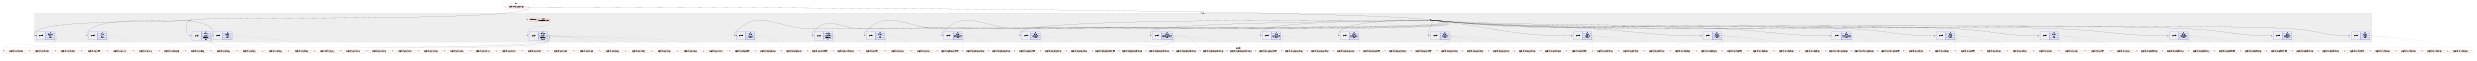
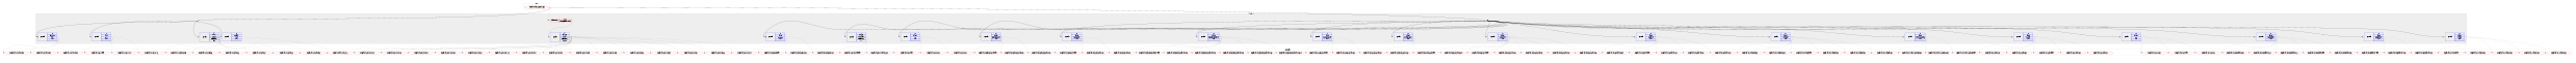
  digraph {
    compound=true
    concentrate=true
    fontname="DejaVu Sans"
    fontsize=10
    newrank=true
    rankdir=TB
    ranksep=1.5
    node [color=red fontname="DejaVu Sans" fontsize=10]
    edge [arrowhead=vee fontname="DejaVu Sans" headport=w style=dotted tailport=e weight=100]
    n1 [label="portage://ros-meta/navigation-1.15.2" width=4]
    n2 [color=blue label=<<TABLE BORDER="0" CELLBORDER="1" CELLSPACING="0" CELLPADDING="4" WIDTH="220"><TR><TD ROWSPAN="6" CELLPADDING="30">pack_dep</TD></TR><TR><TD WIDTH="110">no</TD></TR><TR><TD>dev-python</TD></TR><TR><TD>empy</TD></TR><TR><TD>none</TD></TR><TR><TD></TD></TR></TABLE>> shape=none]
    n3 [color=blue label=<<TABLE BORDER="0" CELLBORDER="1" CELLSPACING="0" CELLPADDING="4" WIDTH="220"><TR><TD ROWSPAN="6" CELLPADDING="30">pack_dep</TD></TR><TR><TD WIDTH="110">no</TD></TR><TR><TD>dev-util</TD></TR><TR><TD>catkin</TD></TR><TR><TD>none</TD></TR><TR><TD></TD></TR></TABLE>> shape=none]
    n4 [color=blue label=<<TABLE BORDER="0" CELLBORDER="1" CELLSPACING="0" CELLPADDING="4" WIDTH="220"><TR><TD ROWSPAN="6" CELLPADDING="30">pack_dep</TD></TR><TR><TD WIDTH="110">no</TD></TR><TR><TD>dev-util</TD></TR><TR><TD>cmake</TD></TR><TR><TD>greaterequal</TD></TR><TR><TD>3.9.6</TD></TR></TABLE>> shape=none]
    n5 [color=blue label=<<TABLE BORDER="0" CELLBORDER="1" CELLSPACING="0" CELLPADDING="4" WIDTH="220"><TR><TD ROWSPAN="6" CELLPADDING="30">pack_dep</TD></TR><TR><TD WIDTH="110">no</TD></TR><TR><TD>sys-devel</TD></TR><TR><TD>make</TD></TR><TR><TD>none</TD></TR><TR><TD></TD></TR></TABLE>> shape=none]
    n6 [color=blue label=<<TABLE BORDER="0" CELLBORDER="1" CELLSPACING="0" CELLPADDING="4" WIDTH="220"><TR><TD ROWSPAN="6" CELLPADDING="30">pack_dep</TD></TR><TR><TD WIDTH="110">no</TD></TR><TR><TD>dev-lang</TD></TR><TR><TD>python</TD></TR><TR><TD>greaterequal</TD></TR><TR><TD>2.7.5-r2</TD></TR></TABLE>> shape=none]
    n7 [label=<<TABLE BORDER="0" CELLBORDER="1" CELLSPACING="0" CELLPADDING="4"><TR><TD ROWSPAN="3" CELLPADDING="10">use_conditional</TD></TR><TR><TD>navfn</TD></TR><TR><TD>python_targets_python2_7</TD></TR></TABLE>> shape=none]
    n8 [color=blue label=<<TABLE BORDER="0" CELLBORDER="1" CELLSPACING="0" CELLPADDING="4" WIDTH="220"><TR><TD ROWSPAN="6" CELLPADDING="30">pack_dep</TD></TR><TR><TD WIDTH="110">no</TD></TR><TR><TD>dev-ros</TD></TR><TR><TD>costmap_2d</TD></TR><TR><TD>none</TD></TR><TR><TD></TD></TR></TABLE>> shape=none]
    n9 [color=blue label=<<TABLE BORDER="0" CELLBORDER="1" CELLSPACING="0" CELLPADDING="4" WIDTH="220"><TR><TD ROWSPAN="6" CELLPADDING="30">pack_dep</TD></TR><TR><TD WIDTH="110">no</TD></TR><TR><TD>dev-lang</TD></TR><TR><TD>python-exec</TD></TR><TR><TD>greaterequal</TD></TR><TR><TD>2</TD></TR></TABLE>> shape=none]
    n10 [color=blue label=<<TABLE BORDER="0" CELLBORDER="1" CELLSPACING="0" CELLPADDING="4" WIDTH="220"><TR><TD ROWSPAN="6" CELLPADDING="30">pack_dep</TD></TR><TR><TD WIDTH="110">no</TD></TR><TR><TD>dev-ros</TD></TR><TR><TD>amcl</TD></TR><TR><TD>none</TD></TR><TR><TD></TD></TR></TABLE>> shape=none]
    n11 [color=blue label=<<TABLE BORDER="0" CELLBORDER="1" CELLSPACING="0" CELLPADDING="4" WIDTH="220"><TR><TD ROWSPAN="6" CELLPADDING="30">pack_dep</TD></TR><TR><TD WIDTH="110">no</TD></TR><TR><TD>dev-ros</TD></TR><TR><TD>base_local_planner</TD></TR><TR><TD>none</TD></TR><TR><TD></TD></TR></TABLE>> shape=none]
    n12 [color=blue label=<<TABLE BORDER="0" CELLBORDER="1" CELLSPACING="0" CELLPADDING="4" WIDTH="220"><TR><TD ROWSPAN="6" CELLPADDING="30">pack_dep</TD></TR><TR><TD WIDTH="110">no</TD></TR><TR><TD>dev-ros</TD></TR><TR><TD>carrot_planner</TD></TR><TR><TD>none</TD></TR><TR><TD></TD></TR></TABLE>> shape=none]
    n13 [color=blue label=<<TABLE BORDER="0" CELLBORDER="1" CELLSPACING="0" CELLPADDING="4" WIDTH="220"><TR><TD ROWSPAN="6" CELLPADDING="30">pack_dep</TD></TR><TR><TD WIDTH="110">no</TD></TR><TR><TD>dev-ros</TD></TR><TR><TD>clear_costmap_recovery</TD></TR><TR><TD>none</TD></TR><TR><TD></TD></TR></TABLE>> shape=none]
    n14 [color=blue label=<<TABLE BORDER="0" CELLBORDER="1" CELLSPACING="0" CELLPADDING="4" WIDTH="220"><TR><TD ROWSPAN="6" CELLPADDING="30">pack_dep</TD></TR><TR><TD WIDTH="110">no</TD></TR><TR><TD>dev-ros</TD></TR><TR><TD>dwa_local_planner</TD></TR><TR><TD>none</TD></TR><TR><TD></TD></TR></TABLE>> shape=none]
    n15 [color=blue label=<<TABLE BORDER="0" CELLBORDER="1" CELLSPACING="0" CELLPADDING="4" WIDTH="220"><TR><TD ROWSPAN="6" CELLPADDING="30">pack_dep</TD></TR><TR><TD WIDTH="110">no</TD></TR><TR><TD>dev-ros</TD></TR><TR><TD>fake_localization</TD></TR><TR><TD>none</TD></TR><TR><TD></TD></TR></TABLE>> shape=none]
    n16 [color=blue label=<<TABLE BORDER="0" CELLBORDER="1" CELLSPACING="0" CELLPADDING="4" WIDTH="220"><TR><TD ROWSPAN="6" CELLPADDING="30">pack_dep</TD></TR><TR><TD WIDTH="110">no</TD></TR><TR><TD>dev-ros</TD></TR><TR><TD>global_planner</TD></TR><TR><TD>none</TD></TR><TR><TD></TD></TR></TABLE>> shape=none]
    n17 [color=blue label=<<TABLE BORDER="0" CELLBORDER="1" CELLSPACING="0" CELLPADDING="4" WIDTH="220"><TR><TD ROWSPAN="6" CELLPADDING="30">pack_dep</TD></TR><TR><TD WIDTH="110">no</TD></TR><TR><TD>dev-ros</TD></TR><TR><TD>map_server</TD></TR><TR><TD>none</TD></TR><TR><TD></TD></TR></TABLE>> shape=none]
    n18 [color=blue label=<<TABLE BORDER="0" CELLBORDER="1" CELLSPACING="0" CELLPADDING="4" WIDTH="220"><TR><TD ROWSPAN="6" CELLPADDING="30">pack_dep</TD></TR><TR><TD WIDTH="110">no</TD></TR><TR><TD>dev-ros</TD></TR><TR><TD>move_base</TD></TR><TR><TD>none</TD></TR><TR><TD></TD></TR></TABLE>> shape=none]
    n19 [color=blue label=<<TABLE BORDER="0" CELLBORDER="1" CELLSPACING="0" CELLPADDING="4" WIDTH="220"><TR><TD ROWSPAN="6" CELLPADDING="30">pack_dep</TD></TR><TR><TD WIDTH="110">no</TD></TR><TR><TD>dev-ros</TD></TR><TR><TD>move_slow_and_clear</TD></TR><TR><TD>none</TD></TR><TR><TD></TD></TR></TABLE>> shape=none]
    n20 [color=blue label=<<TABLE BORDER="0" CELLBORDER="1" CELLSPACING="0" CELLPADDING="4" WIDTH="220"><TR><TD ROWSPAN="6" CELLPADDING="30">pack_dep</TD></TR><TR><TD WIDTH="110">no</TD></TR><TR><TD>dev-ros</TD></TR><TR><TD>nav_core</TD></TR><TR><TD>none</TD></TR><TR><TD></TD></TR></TABLE>> shape=none]
    n21 [color=blue label=<<TABLE BORDER="0" CELLBORDER="1" CELLSPACING="0" CELLPADDING="4" WIDTH="220"><TR><TD ROWSPAN="6" CELLPADDING="30">pack_dep</TD></TR><TR><TD WIDTH="110">no</TD></TR><TR><TD>dev-ros</TD></TR><TR><TD>navfn</TD></TR><TR><TD>none</TD></TR><TR><TD></TD></TR></TABLE>> shape=none]
    n22 [color=blue label=<<TABLE BORDER="0" CELLBORDER="1" CELLSPACING="0" CELLPADDING="4" WIDTH="220"><TR><TD ROWSPAN="6" CELLPADDING="30">pack_dep</TD></TR><TR><TD WIDTH="110">no</TD></TR><TR><TD>dev-ros</TD></TR><TR><TD>robot_pose_ekf</TD></TR><TR><TD>none</TD></TR><TR><TD></TD></TR></TABLE>> shape=none]
    n23 [color=blue label=<<TABLE BORDER="0" CELLBORDER="1" CELLSPACING="0" CELLPADDING="4" WIDTH="220"><TR><TD ROWSPAN="6" CELLPADDING="30">pack_dep</TD></TR><TR><TD WIDTH="110">no</TD></TR><TR><TD>dev-ros</TD></TR><TR><TD>rotate_recovery</TD></TR><TR><TD>none</TD></TR><TR><TD></TD></TR></TABLE>> shape=none]
    n24 [color=blue label=<<TABLE BORDER="0" CELLBORDER="1" CELLSPACING="0" CELLPADDING="4" WIDTH="220"><TR><TD ROWSPAN="6" CELLPADDING="30">pack_dep</TD></TR><TR><TD WIDTH="110">no</TD></TR><TR><TD>dev-ros</TD></TR><TR><TD>voxel_grid</TD></TR><TR><TD>none</TD></TR><TR><TD></TD></TR></TABLE>> shape=none]
    n25 [label="portage://dev-python/empy-3.3-r1" width=4]
    n26 [label="portage://dev-python/empy-3.3.2" width=4]
    n27 [label="portage://dev-python/empy-3.3.3" width=4]
    n28 [label="portage://dev-util/catkin-0.7.14" width=4]
    n29 [label="portage://dev-util/catkin-0.7.17" width=4]
    n30 [label="portage://dev-util/catkin-9999" width=4]
    n31 [label="portage://dev-util/cmake-3.13.5" width=4]
    n32 [label="portage://dev-util/cmake-3.14.6" width=4]
    n33 [label="portage://dev-util/cmake-3.14.7" width=4]
    n34 [label="portage://dev-util/cmake-3.15.4" width=4]
    n35 [label="portage://dev-util/cmake-3.15.5" width=4]
    n36 [label="portage://dev-util/cmake-3.16.0_rc3" width=4]
    n37 [label="portage://sys-devel/make-4.2.1-r4" width=4]
    n38 [label="portage://dev-lang/python-2.7.15" width=4]
    n39 [label="portage://dev-lang/python-2.7.16" width=4]
    n40 [label="portage://dev-lang/python-2.7.17" width=4]
    n41 [label="portage://dev-lang/python-3.5.5" width=4]
    n42 [label="portage://dev-lang/python-3.5.7" width=4]
    n43 [label="portage://dev-lang/python-3.5.9" width=4]
    n44 [label="portage://dev-lang/python-3.6.5" width=4]
    n45 [label="portage://dev-lang/python-3.6.8" width=4]
    n46 [label="portage://dev-lang/python-3.6.9" width=4]
    n47 [label="portage://dev-lang/python-3.7.2" width=4]
    n48 [label="portage://dev-lang/python-3.7.3" width=4]
    n49 [label="portage://dev-lang/python-3.7.4-r1" width=4]
    n50 [label="portage://dev-lang/python-3.7.5" width=4]
    n51 [label="portage://dev-lang/python-3.7.5-r1" width=4]
    n52 [label="portage://dev-lang/python-3.8.0" width=4]
    n53 [label="portage://dev-ros/base_local_planner-1.16.1" width=4]
    n54 [label="portage://dev-ros/base_local_planner-1.16.2" width=4]
    n55 [label="portage://dev-ros/base_local_planner-9999" width=4]
    n56 [label="portage://dev-lang/python-exec-2.4.6-r1" width=4]
    n57 [label="portage://dev-lang/python-exec-9999" width=4]
    n58 [label="portage://dev-ros/amcl-1.16.1" width=4]
    n59 [label="portage://dev-ros/amcl-1.16.2" width=4]
    n60 [label="portage://dev-ros/amcl-9999" width=4]
    n61 [label="portage://dev-ros/carrot_planner-1.16.1" width=4]
    n62 [label="portage://dev-ros/carrot_planner-1.16.2" width=4]
    n63 [label="portage://dev-ros/carrot_planner-9999" width=4]
    n64 [label="portage://dev-ros/clear_costmap_recovery-1.15.1-r1" width=4]
    n65 [label="portage://dev-ros/clear_costmap_recovery-1.15.2" width=4]
    n66 [label="portage://dev-ros/clear_costmap_recovery-1.16.0" width=4]
    n67 [label="portage://dev-ros/clear_costmap_recovery-1.16.1" width=4]
    n68 [label="portage://dev-ros/clear_costmap_recovery-1.16.2" width=4]
    n69 [label="portage://dev-ros/clear_costmap_recovery-9999" width=4]
    n70 [label="portage://dev-ros/costmap_2d-1.16.1" width=4]
    n71 [label="portage://dev-ros/costmap_2d-1.16.2" width=4]
    n72 [label="portage://dev-ros/costmap_2d-9999" width=4]
    n73 [label="portage://dev-ros/dwa_local_planner-1.16.1" width=4]
    n74 [label="portage://dev-ros/dwa_local_planner-1.16.2" width=4]
    n75 [label="portage://dev-ros/dwa_local_planner-9999" width=4]
    n76 [label="portage://dev-ros/fake_localization-1.16.2" width=4]
    n77 [label="portage://dev-ros/fake_localization-9999" width=4]
    n78 [label="portage://dev-ros/global_planner-1.15.1-r1" width=4]
    n79 [label="portage://dev-ros/global_planner-1.15.2" width=4]
    n80 [label="portage://dev-ros/global_planner-1.16.0" width=4]
    n81 [label="portage://dev-ros/global_planner-1.16.1" width=4]
    n82 [label="portage://dev-ros/global_planner-1.16.2" width=4]
    n83 [label="portage://dev-ros/global_planner-9999" width=4]
    n84 [label="portage://dev-ros/map_server-1.15.2-r1" width=4]
    n85 [label="portage://dev-ros/map_server-1.16.0" width=4]
    n86 [label="portage://dev-ros/map_server-1.16.1" width=4]
    n87 [label="portage://dev-ros/map_server-1.16.2" width=4]
    n88 [label="portage://dev-ros/map_server-9999" width=4]
    n89 [label="portage://dev-ros/move_base-1.15.1-r2" width=4]
    n90 [label="portage://dev-ros/move_base-1.15.2" width=4]
    n91 [label="portage://dev-ros/move_base-1.16.0" width=4]
    n92 [label="portage://dev-ros/move_base-1.16.1" width=4]
    n93 [label="portage://dev-ros/move_base-1.16.2" width=4]
    n94 [label="portage://dev-ros/move_base-9999" width=4]
    n95 [label="portage://dev-ros/move_slow_and_clear-1.16.1" width=4]
    n96 [label="portage://dev-ros/move_slow_and_clear-1.16.2" width=4]
    n97 [label="portage://dev-ros/move_slow_and_clear-9999" width=4]
    n98 [label="portage://dev-ros/nav_core-1.15.2" width=4]
    n99 [label="portage://dev-ros/nav_core-1.16.0" width=4]
    n100 [label="portage://dev-ros/nav_core-1.16.1" width=4]
    n101 [label="portage://dev-ros/nav_core-1.16.2" width=4]
    n102 [label="portage://dev-ros/nav_core-9999" width=4]
    n103 [label="portage://dev-ros/navfn-1.16.0" width=4]
-   n104 [label="portage://dev-ros/navfn-1.16.1" width=4]
    n105 [label="portage://dev-ros/navfn-1.16.2" width=4]
    n106 [label="portage://dev-ros/navfn-9999" width=4]
    n107 [label="portage://dev-ros/robot_pose_ekf-1.14.0" width=4]
    n108 [label="portage://dev-ros/robot_pose_ekf-1.14.2" width=4]
    n109 [label="portage://dev-ros/robot_pose_ekf-1.15.1" width=4]
    n110 [label="portage://dev-ros/robot_pose_ekf-1.15.2" width=4]
    n111 [label="portage://dev-ros/robot_pose_ekf-9999" width=4]
    n112 [label="portage://dev-ros/rotate_recovery-1.16.1" width=4]
    n113 [label="portage://dev-ros/rotate_recovery-1.16.2" width=4]
    n114 [label="portage://dev-ros/rotate_recovery-9999" width=4]
    n115 [label="portage://dev-ros/voxel_grid-1.15.2" width=4]
    n116 [label="portage://dev-ros/voxel_grid-1.16.0" width=4]
    n117 [label="portage://dev-ros/voxel_grid-1.16.1" width=4]
    n118 [label="portage://dev-ros/voxel_grid-1.16.2" width=4]
    n119 [label="portage://dev-ros/voxel_grid-9999" width=4]
    subgraph cluster_1 {
      color=gray
      label=<<i>ebuild</i>>
      rank=same
      n1
    }
    subgraph cluster_2 {
      color=gray
      label=<<i>dependencies</i>>
      subgraph cluster_3 {
        color=gray
        fillcolor="#eeeeee"
        label=<<i>compile</i>>
        style=filled
        subgraph sub_4 {
          color=gray
          fillcolor="#eeeeee"
          label=<<i>compile</i>>
          style=filled
          n2
        }
        subgraph sub_5 {
          color=gray
          fillcolor="#eeeeee"
          label=<<i>compile</i>>
          style=filled
          n3
        }
        subgraph sub_6 {
          color=gray
          fillcolor="#eeeeee"
          label=<<i>compile</i>>
          style=filled
          n4
        }
        subgraph sub_7 {
          color=gray
          fillcolor="#eeeeee"
          label=<<i>compile</i>>
          style=filled
          n5
        }
      }
      subgraph cluster_8 {
        color=gray
        fillcolor="#eeeeee"
        label=<<i>compile and run</i>>
        style=filled
        subgraph sub_9 {
          color=gray
          fillcolor="#eeeeee"
          label=<<i>compile and run</i>>
          style=filled
          n7
          subgraph sub_10 {
            color=gray
            fillcolor="#eeeeee"
            label=<<i>compile and run</i>>
            style=filled
            n6
          }
        }
        subgraph sub_11 {
          color=gray
          fillcolor="#eeeeee"
          label=<<i>compile and run</i>>
          style=filled
          n8
        }
        subgraph sub_12 {
          color=gray
          fillcolor="#eeeeee"
          label=<<i>compile and run</i>>
          style=filled
          n9
        }
        subgraph sub_13 {
          color=gray
          fillcolor="#eeeeee"
          label=<<i>compile and run</i>>
          style=filled
          n10
        }
        subgraph sub_14 {
          color=gray
          fillcolor="#eeeeee"
          label=<<i>compile and run</i>>
          style=filled
          n11
        }
        subgraph sub_15 {
          color=gray
          fillcolor="#eeeeee"
          label=<<i>compile and run</i>>
          style=filled
          n12
        }
        subgraph sub_16 {
          color=gray
          fillcolor="#eeeeee"
          label=<<i>compile and run</i>>
          style=filled
          n13
        }
        subgraph sub_17 {
          color=gray
          fillcolor="#eeeeee"
          label=<<i>compile and run</i>>
          style=filled
          n14
        }
        subgraph sub_18 {
          color=gray
          fillcolor="#eeeeee"
          label=<<i>compile and run</i>>
          style=filled
          n15
        }
        subgraph sub_19 {
          color=gray
          fillcolor="#eeeeee"
          label=<<i>compile and run</i>>
          style=filled
          n16
        }
        subgraph sub_20 {
          color=gray
          fillcolor="#eeeeee"
          label=<<i>compile and run</i>>
          style=filled
          n17
        }
        subgraph sub_21 {
          color=gray
          fillcolor="#eeeeee"
          label=<<i>compile and run</i>>
          style=filled
          n18
        }
        subgraph sub_22 {
          color=gray
          fillcolor="#eeeeee"
          label=<<i>compile and run</i>>
          style=filled
          n19
        }
        subgraph sub_23 {
          color=gray
          fillcolor="#eeeeee"
          label=<<i>compile and run</i>>
          style=filled
          n20
        }
        subgraph sub_24 {
          color=gray
          fillcolor="#eeeeee"
          label=<<i>compile and run</i>>
          style=filled
          n21
        }
        subgraph sub_25 {
          color=gray
          fillcolor="#eeeeee"
          label=<<i>compile and run</i>>
          style=filled
          n22
        }
        subgraph sub_26 {
          color=gray
          fillcolor="#eeeeee"
          label=<<i>compile and run</i>>
          style=filled
          n23
        }
        subgraph sub_27 {
          color=gray
          fillcolor="#eeeeee"
          label=<<i>compile and run</i>>
          style=filled
          n24
        }
      }
      subgraph cluster_28 {
        color=gray
        fillcolor="#eeeeee"
        label=<<i>run</i>>
        style=filled
      }
    }
    subgraph cluster_29 {
      color=gray
      label=<<i>candidates</i>>
      rank=same
      subgraph sub_30 {
        color=black
        label=<<i>candidates</i>>
        nodesep=1
        rank=same
        n25
        n26
        n27
      }
      subgraph sub_31 {
        color=black
        label=<<i>candidates</i>>
        nodesep=1
        rank=same
        n28
        n29
        n30
      }
      subgraph sub_32 {
        color=black
        label=<<i>candidates</i>>
        nodesep=1
        rank=same
        n31
        n32
        n33
        n34
        n35
        n36
      }
      subgraph sub_33 {
        color=black
        label=<<i>candidates</i>>
        nodesep=1
        rank=same
        n37
      }
      subgraph sub_34 {
        color=black
        label=<<i>candidates</i>>
        nodesep=1
        rank=same
        n38
        n39
        n40
        n41
        n42
        n43
        n44
        n45
        n46
        n47
        n48
        n49
        n50
        n51
        n52
      }
      subgraph sub_35 {
        color=black
        label=<<i>candidates</i>>
        nodesep=1
        rank=same
        n53
        n54
        n55
      }
      subgraph sub_36 {
        color=black
        label=<<i>candidates</i>>
        nodesep=1
        rank=same
        n56
        n57
      }
      subgraph sub_37 {
        color=black
        label=<<i>candidates</i>>
        nodesep=1
        rank=same
        n58
        n59
        n60
      }
      subgraph sub_38 {
        color=black
        label=<<i>candidates</i>>
        nodesep=1
        rank=same
        n61
        n62
        n63
      }
      subgraph sub_39 {
        color=black
        label=<<i>candidates</i>>
        nodesep=1
        rank=same
        n64
        n65
        n66
        n67
        n68
        n69
      }
      subgraph sub_40 {
        color=black
        label=<<i>candidates</i>>
        nodesep=1
        rank=same
        n70
        n71
        n72
      }
      subgraph sub_41 {
        color=black
        label=<<i>candidates</i>>
        nodesep=1
        rank=same
        n73
        n74
        n75
      }
      subgraph sub_42 {
        color=black
        label=<<i>candidates</i>>
        nodesep=1
        rank=same
        n76
        n77
      }
      subgraph sub_43 {
        color=black
        label=<<i>candidates</i>>
        nodesep=1
        rank=same
        n78
        n79
        n80
        n81
        n82
        n83
      }
      subgraph sub_44 {
        color=black
        label=<<i>candidates</i>>
        nodesep=1
        rank=same
        n84
        n85
        n86
        n87
        n88
      }
      subgraph sub_45 {
        color=black
        label=<<i>candidates</i>>
        nodesep=1
        rank=same
        n89
        n90
        n91
        n92
        n93
        n94
      }
      subgraph sub_46 {
        color=black
        label=<<i>candidates</i>>
        nodesep=1
        rank=same
        n95
        n96
        n97
      }
      subgraph sub_47 {
        color=black
        label=<<i>candidates</i>>
        nodesep=1
        rank=same
        n98
        n99
        n100
        n101
        n102
      }
      subgraph sub_48 {
        color=black
        label=<<i>candidates</i>>
        nodesep=1
        rank=same
        n103
-       n104
        n105
        n106
      }
      subgraph sub_49 {
        color=black
        label=<<i>candidates</i>>
        nodesep=1
        rank=same
        n107
        n108
        n109
        n110
        n111
      }
      subgraph sub_50 {
        color=black
        label=<<i>candidates</i>>
        nodesep=1
        rank=same
        n112
        n113
        n114
      }
      subgraph sub_51 {
        color=black
        label=<<i>candidates</i>>
        nodesep=1
        rank=same
        n115
        n116
        n117
        n118
        n119
      }
    }
    n1 -> n2 [style=solid weight=20]
    n1 -> n3 [style=solid weight=20]
    n1 -> n4 [style=solid weight=20]
    n1 -> n5 [style=solid weight=20]
    n1 -> n7 [arrowhead=odotvee weight=20]
    n1 -> n8 [arrowhead=odotvee style=solid weight=20]
    n1 -> n9 [arrowhead=odotvee style=solid weight=20]
    n1 -> n10 [arrowhead=odotvee style=solid weight=20]
    n1 -> n11 [arrowhead=odotvee style=solid weight=20]
    n1 -> n12 [arrowhead=odotvee style=solid weight=20]
    n1 -> n13 [arrowhead=odotvee style=solid weight=20]
    n1 -> n14 [arrowhead=odotvee style=solid weight=20]
    n1 -> n15 [arrowhead=odotvee style=solid weight=20]
    n1 -> n16 [arrowhead=odotvee style=solid weight=20]
    n1 -> n17 [arrowhead=odotvee style=solid weight=20]
    n1 -> n18 [arrowhead=odotvee style=solid weight=20]
    n1 -> n19 [arrowhead=odotvee style=solid weight=20]
    n1 -> n20 [arrowhead=odotvee style=solid weight=20]
    n1 -> n21 [arrowhead=odotvee style=solid weight=20]
    n1 -> n22 [arrowhead=odotvee style=solid weight=20]
    n1 -> n23 [arrowhead=odotvee style=solid weight=20]
    n1 -> n24 [arrowhead=odotvee style=solid weight=20]
    n2 -> n25
    n2 -> n26
    n2 -> n27
    n3 -> n28
    n3 -> n29
    n3 -> n30
    n4 -> n31
    n4 -> n32
    n4 -> n33
    n4 -> n34
    n4 -> n35
    n4 -> n36
    n5 -> n37
    n6 -> n38
    n6 -> n39
    n6 -> n40
    n6 -> n41
    n6 -> n42
    n6 -> n43
    n6 -> n44
    n6 -> n45
    n6 -> n46
    n6 -> n47
    n6 -> n48
    n6 -> n49
    n6 -> n50
    n6 -> n51
    n6 -> n52
    n7 -> n6 [style=dashed weight=20]
    n8 -> n70
    n8 -> n71
    n8 -> n72
    n9 -> n56
    n9 -> n57
    n10 -> n58
    n10 -> n59
    n10 -> n60
    n11 -> n53
    n11 -> n54
    n11 -> n55
    n12 -> n61
    n12 -> n62
    n12 -> n63
    n13 -> n64
    n13 -> n65
    n13 -> n66
    n13 -> n67
    n13 -> n68
    n13 -> n69
    n14 -> n73
    n14 -> n74
    n14 -> n75
    n15 -> n76
    n15 -> n77
    n16 -> n78
    n16 -> n79
    n16 -> n80
    n16 -> n81
    n16 -> n82
    n16 -> n83
    n17 -> n84
    n17 -> n85
    n17 -> n86
    n17 -> n87
    n17 -> n88
    n18 -> n89
    n18 -> n90
    n18 -> n91
    n18 -> n92
    n18 -> n93
    n18 -> n94
    n19 -> n95
    n19 -> n96
    n19 -> n97
    n20 -> n98
    n20 -> n99
    n20 -> n100
    n20 -> n101
    n20 -> n102
    n21 -> n103
-   n21 -> n104
    n21 -> n105
    n21 -> n106
    n22 -> n107
    n22 -> n108
    n22 -> n109
    n22 -> n110
    n22 -> n111
    n23 -> n112
    n23 -> n113
    n23 -> n114
    n24 -> n115
    n24 -> n116
    n24 -> n117
    n24 -> n118
    n24 -> n119
  }
